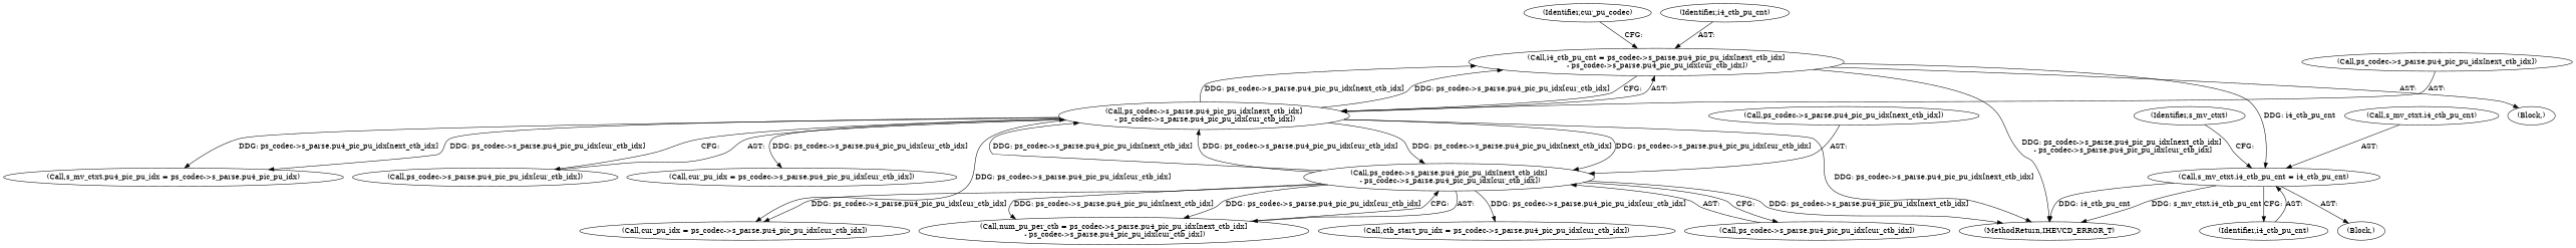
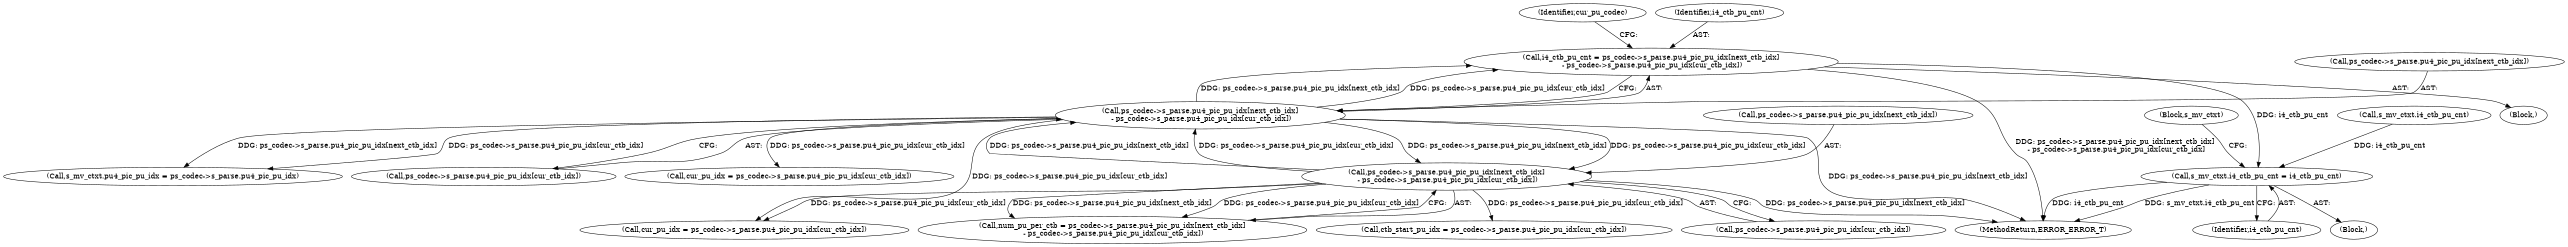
  digraph {
    n1 [label="(Call,i4_ctb_pu_cnt = ps_codec->s_parse.pu4_pic_pu_idx[next_ctb_idx]\n - ps_codec->s_parse.pu4_pic_pu_idx[cur_ctb_idx])"]
    n2 [label="(Call,ps_codec->s_parse.pu4_pic_pu_idx[next_ctb_idx]\n - ps_codec->s_parse.pu4_pic_pu_idx[cur_ctb_idx])"]
    n3 [label="(Call,s_mv_ctxt.i4_ctb_pu_cnt = i4_ctb_pu_cnt)"]
-   n4 [label="(MethodReturn,IHEVCD_ERROR_T)"]
+   n4 [label="(MethodReturn,ERROR_ERROR_T)"]
    n5 [label="(Block,)"]
    n6 [label="(Call,ps_codec->s_parse.pu4_pic_pu_idx[next_ctb_idx]\n - ps_codec->s_parse.pu4_pic_pu_idx[cur_ctb_idx])"]
    n7 [label="(Call,s_mv_ctxt.pu4_pic_pu_idx = ps_codec->s_parse.pu4_pic_pu_idx)"]
    n8 [label="(Call,ps_codec->s_parse.pu4_pic_pu_idx[cur_ctb_idx])"]
    n9 [label="(Call,cur_pu_idx = ps_codec->s_parse.pu4_pic_pu_idx[cur_ctb_idx])"]
    n10 [label="(Call,cur_pu_idx = ps_codec->s_parse.pu4_pic_pu_idx[cur_ctb_idx])"]
    n11 [label="(Identifier,i4_ctb_pu_cnt)"]
    n12 [label="(Block,)"]
    n13 [label="(Call,num_pu_per_ctb = ps_codec->s_parse.pu4_pic_pu_idx[next_ctb_idx]\n - ps_codec->s_parse.pu4_pic_pu_idx[cur_ctb_idx])"]
    n14 [label="(Call,ctb_start_pu_idx = ps_codec->s_parse.pu4_pic_pu_idx[cur_ctb_idx])"]
    n15 [label="(Call,ps_codec->s_parse.pu4_pic_pu_idx[cur_ctb_idx])"]
    n16 [label="(Call,ps_codec->s_parse.pu4_pic_pu_idx[next_ctb_idx])"]
    n17 [label="(Identifier,cur_pu_codec)"]
    n18 [label="(Call,s_mv_ctxt.i4_ctb_pu_cnt)"]
-   n19 [label="(Identifier,s_mv_ctxt)"]
+   n19 [label="(Block,s_mv_ctxt)"]
    n20 [label="(Call,ps_codec->s_parse.pu4_pic_pu_idx[next_ctb_idx])"]
    n21 [label="(Identifier,i4_ctb_pu_cnt)"]
    n1 -> n2 [label="CFG: "]
    n1 -> n3 [label="DDG: i4_ctb_pu_cnt"]
    n1 -> n4 [label="DDG: ps_codec->s_parse.pu4_pic_pu_idx[next_ctb_idx]\n - ps_codec->s_parse.pu4_pic_pu_idx[cur_ctb_idx]"]
    n1 -> n5 [label="AST: "]
    n2 -> n1 [label="AST: "]
    n2 -> n1 [label="DDG: ps_codec->s_parse.pu4_pic_pu_idx[next_ctb_idx]"]
    n2 -> n1 [label="DDG: ps_codec->s_parse.pu4_pic_pu_idx[cur_ctb_idx]"]
    n2 -> n4 [label="DDG: ps_codec->s_parse.pu4_pic_pu_idx[next_ctb_idx]"]
    n2 -> n6 [label="DDG: ps_codec->s_parse.pu4_pic_pu_idx[next_ctb_idx]"]
    n2 -> n6 [label="DDG: ps_codec->s_parse.pu4_pic_pu_idx[cur_ctb_idx]"]
    n2 -> n7 [label="DDG: ps_codec->s_parse.pu4_pic_pu_idx[next_ctb_idx]"]
    n2 -> n7 [label="DDG: ps_codec->s_parse.pu4_pic_pu_idx[cur_ctb_idx]"]
    n2 -> n8 [label="CFG: "]
    n2 -> n9 [label="DDG: ps_codec->s_parse.pu4_pic_pu_idx[cur_ctb_idx]"]
    n2 -> n10 [label="DDG: ps_codec->s_parse.pu4_pic_pu_idx[cur_ctb_idx]"]
    n3 -> n4 [label="DDG: i4_ctb_pu_cnt"]
    n3 -> n4 [label="DDG: s_mv_ctxt.i4_ctb_pu_cnt"]
    n3 -> n11 [label="CFG: "]
    n3 -> n12 [label="AST: "]
    n6 -> n2 [label="DDG: ps_codec->s_parse.pu4_pic_pu_idx[next_ctb_idx]"]
    n6 -> n2 [label="DDG: ps_codec->s_parse.pu4_pic_pu_idx[cur_ctb_idx]"]
    n6 -> n4 [label="DDG: ps_codec->s_parse.pu4_pic_pu_idx[next_ctb_idx]"]
    n6 -> n9 [label="DDG: ps_codec->s_parse.pu4_pic_pu_idx[cur_ctb_idx]"]
    n6 -> n13 [label="AST: "]
    n6 -> n13 [label="DDG: ps_codec->s_parse.pu4_pic_pu_idx[next_ctb_idx]"]
    n6 -> n13 [label="DDG: ps_codec->s_parse.pu4_pic_pu_idx[cur_ctb_idx]"]
    n6 -> n14 [label="DDG: ps_codec->s_parse.pu4_pic_pu_idx[cur_ctb_idx]"]
    n6 -> n15 [label="CFG: "]
    n8 -> n2 [label="AST: "]
    n11 -> n3 [label="AST: "]
    n13 -> n6 [label="CFG: "]
    n15 -> n6 [label="AST: "]
    n16 -> n6 [label="AST: "]
    n17 -> n1 [label="CFG: "]
-   n18 -> n3 [label="AST: "]
+   n18 -> n3 [label="DDG: i4_ctb_pu_cnt"]
    n19 -> n3 [label="CFG: "]
    n20 -> n2 [label="AST: "]
    n21 -> n1 [label="AST: "]
  }
